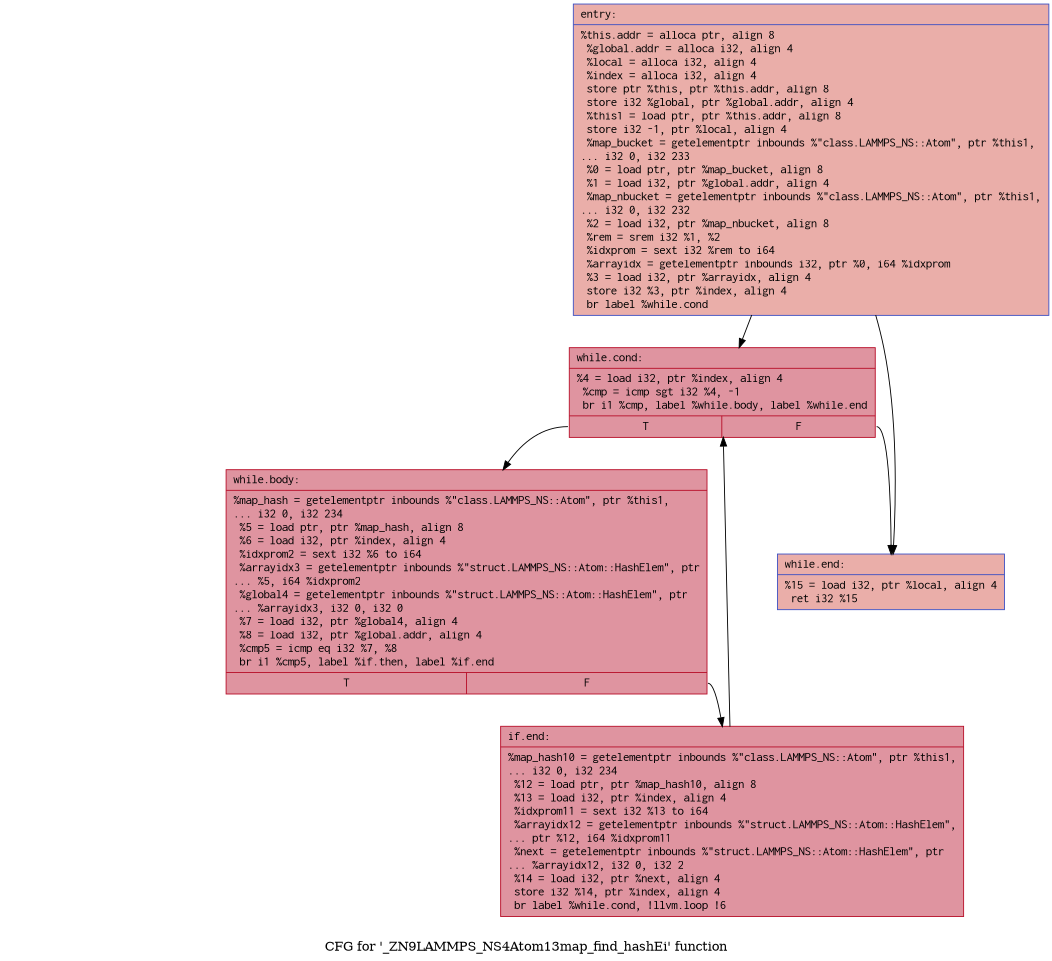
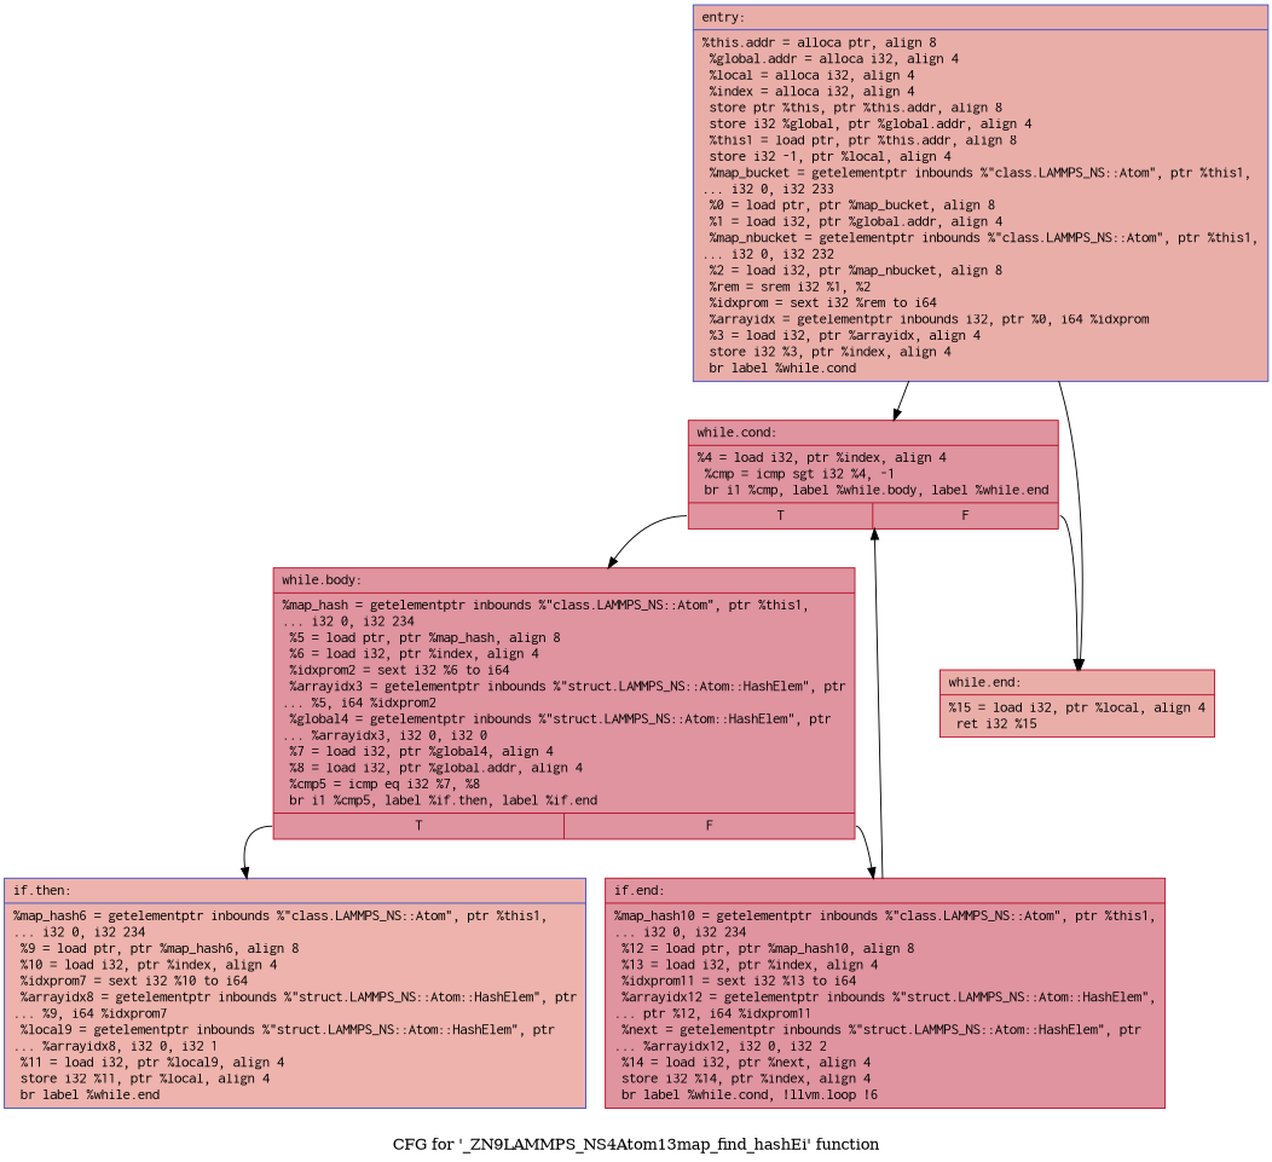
  digraph {
    label="CFG for '_ZN9LAMMPS_NS4Atom13map_find_hashEi' function"
    node [color="#3d50c3ff" fillcolor="#b70d2870" fontname=Courier shape=record style=filled]
    n1 [fillcolor="#d0473d70" label="{entry:\l|  %this.addr = alloca ptr, align 8\l  %global.addr = alloca i32, align 4\l  %local = alloca i32, align 4\l  %index = alloca i32, align 4\l  store ptr %this, ptr %this.addr, align 8\l  store i32 %global, ptr %global.addr, align 4\l  %this1 = load ptr, ptr %this.addr, align 8\l  store i32 -1, ptr %local, align 4\l  %map_bucket = getelementptr inbounds %\"class.LAMMPS_NS::Atom\", ptr %this1,\l... i32 0, i32 233\l  %0 = load ptr, ptr %map_bucket, align 8\l  %1 = load i32, ptr %global.addr, align 4\l  %map_nbucket = getelementptr inbounds %\"class.LAMMPS_NS::Atom\", ptr %this1,\l... i32 0, i32 232\l  %2 = load i32, ptr %map_nbucket, align 8\l  %rem = srem i32 %1, %2\l  %idxprom = sext i32 %rem to i64\l  %arrayidx = getelementptr inbounds i32, ptr %0, i64 %idxprom\l  %3 = load i32, ptr %arrayidx, align 4\l  store i32 %3, ptr %index, align 4\l  br label %while.cond\l}"]
    n2 [color="#b70d28ff" label="{while.cond:\l|  %4 = load i32, ptr %index, align 4\l  %cmp = icmp sgt i32 %4, -1\l  br i1 %cmp, label %while.body, label %while.end\l|{<s0>T|<s1>F}}"]
-   n3 [fillcolor="#d0473d70" label="{while.end:\l|  %15 = load i32, ptr %local, align 4\l  ret i32 %15\l}"]
+   n3 [color="#b70d28ff" fillcolor="#d0473d70" label="{while.end:\l|  %15 = load i32, ptr %local, align 4\l  ret i32 %15\l}"]
    n4 [color="#b70d28ff" label="{while.body:\l|  %map_hash = getelementptr inbounds %\"class.LAMMPS_NS::Atom\", ptr %this1,\l... i32 0, i32 234\l  %5 = load ptr, ptr %map_hash, align 8\l  %6 = load i32, ptr %index, align 4\l  %idxprom2 = sext i32 %6 to i64\l  %arrayidx3 = getelementptr inbounds %\"struct.LAMMPS_NS::Atom::HashElem\", ptr\l... %5, i64 %idxprom2\l  %global4 = getelementptr inbounds %\"struct.LAMMPS_NS::Atom::HashElem\", ptr\l... %arrayidx3, i32 0, i32 0\l  %7 = load i32, ptr %global4, align 4\l  %8 = load i32, ptr %global.addr, align 4\l  %cmp5 = icmp eq i32 %7, %8\l  br i1 %cmp5, label %if.then, label %if.end\l|{<s0>T|<s1>F}}"]
+   n5 [fillcolor="#d6524470" label="{if.then:\l|  %map_hash6 = getelementptr inbounds %\"class.LAMMPS_NS::Atom\", ptr %this1,\l... i32 0, i32 234\l  %9 = load ptr, ptr %map_hash6, align 8\l  %10 = load i32, ptr %index, align 4\l  %idxprom7 = sext i32 %10 to i64\l  %arrayidx8 = getelementptr inbounds %\"struct.LAMMPS_NS::Atom::HashElem\", ptr\l... %9, i64 %idxprom7\l  %local9 = getelementptr inbounds %\"struct.LAMMPS_NS::Atom::HashElem\", ptr\l... %arrayidx8, i32 0, i32 1\l  %11 = load i32, ptr %local9, align 4\l  store i32 %11, ptr %local, align 4\l  br label %while.end\l}"]
    n6 [color="#b70d28ff" label="{if.end:\l|  %map_hash10 = getelementptr inbounds %\"class.LAMMPS_NS::Atom\", ptr %this1,\l... i32 0, i32 234\l  %12 = load ptr, ptr %map_hash10, align 8\l  %13 = load i32, ptr %index, align 4\l  %idxprom11 = sext i32 %13 to i64\l  %arrayidx12 = getelementptr inbounds %\"struct.LAMMPS_NS::Atom::HashElem\",\l... ptr %12, i64 %idxprom11\l  %next = getelementptr inbounds %\"struct.LAMMPS_NS::Atom::HashElem\", ptr\l... %arrayidx12, i32 0, i32 2\l  %14 = load i32, ptr %next, align 4\l  store i32 %14, ptr %index, align 4\l  br label %while.cond, !llvm.loop !6\l}"]
    n1 -> n2
    n1 -> n3
    n2 -> n3 [tailport=s1]
    n2 -> n4 [tailport=s0]
+   n4 -> n5 [tailport=s0]
    n4 -> n6 [tailport=s1]
    n6 -> n2
  }
